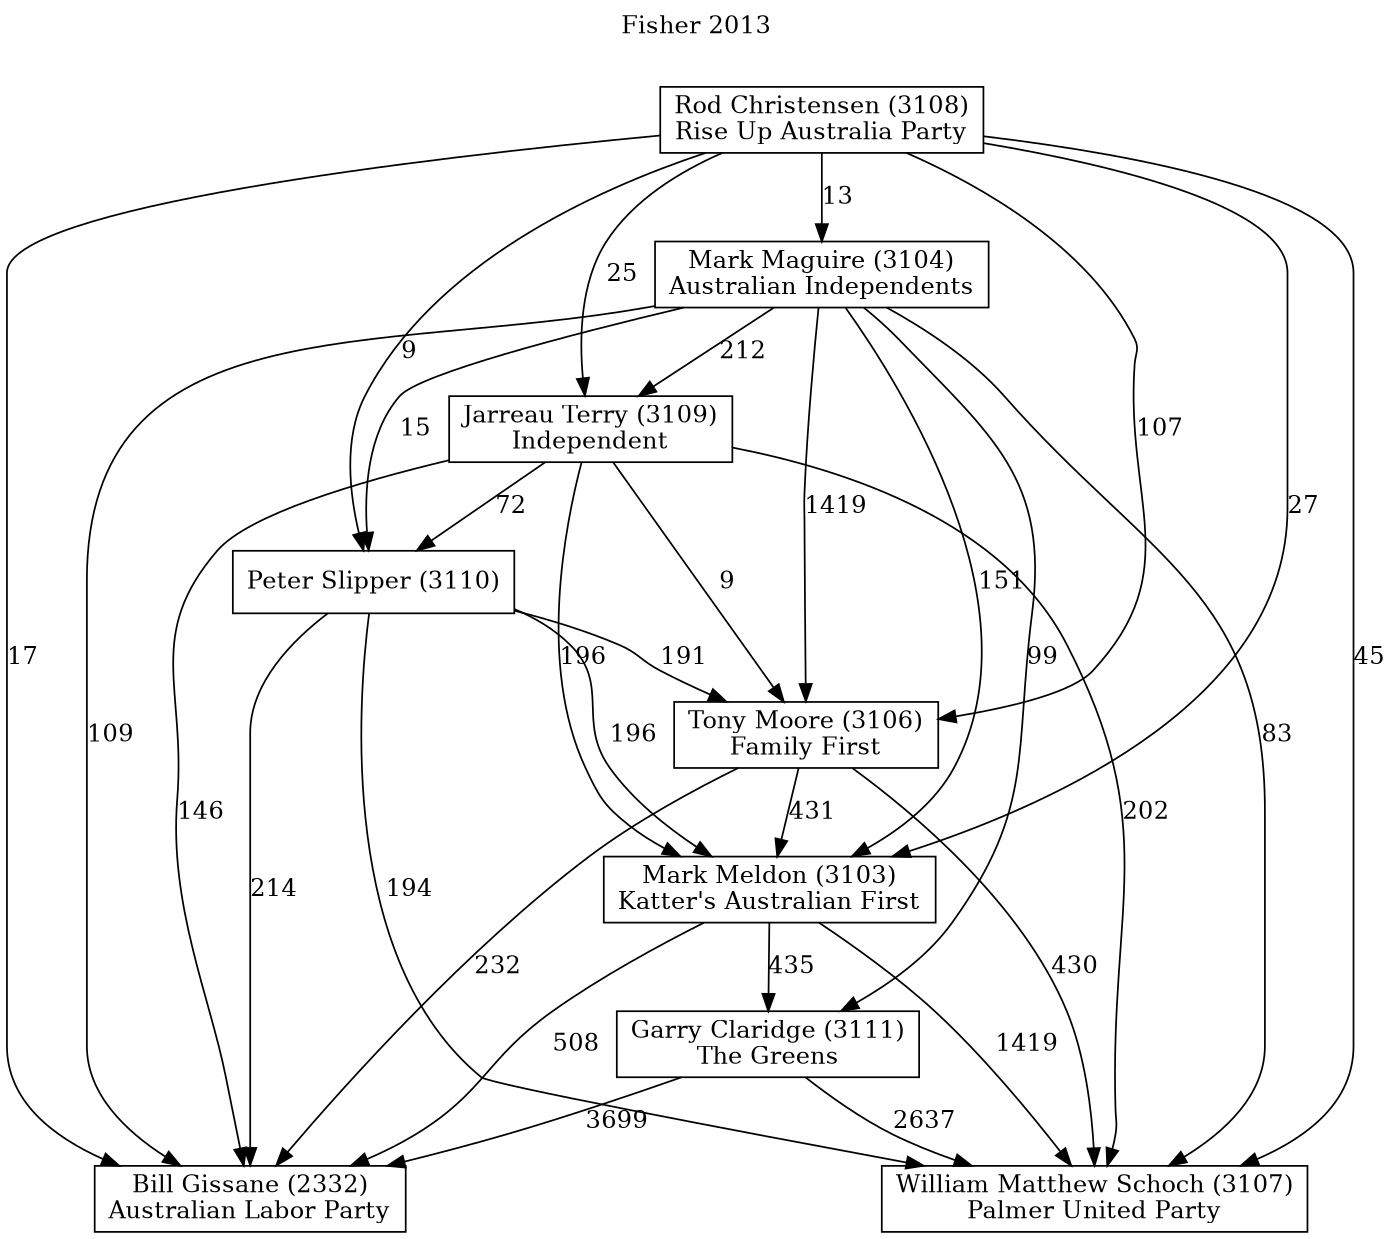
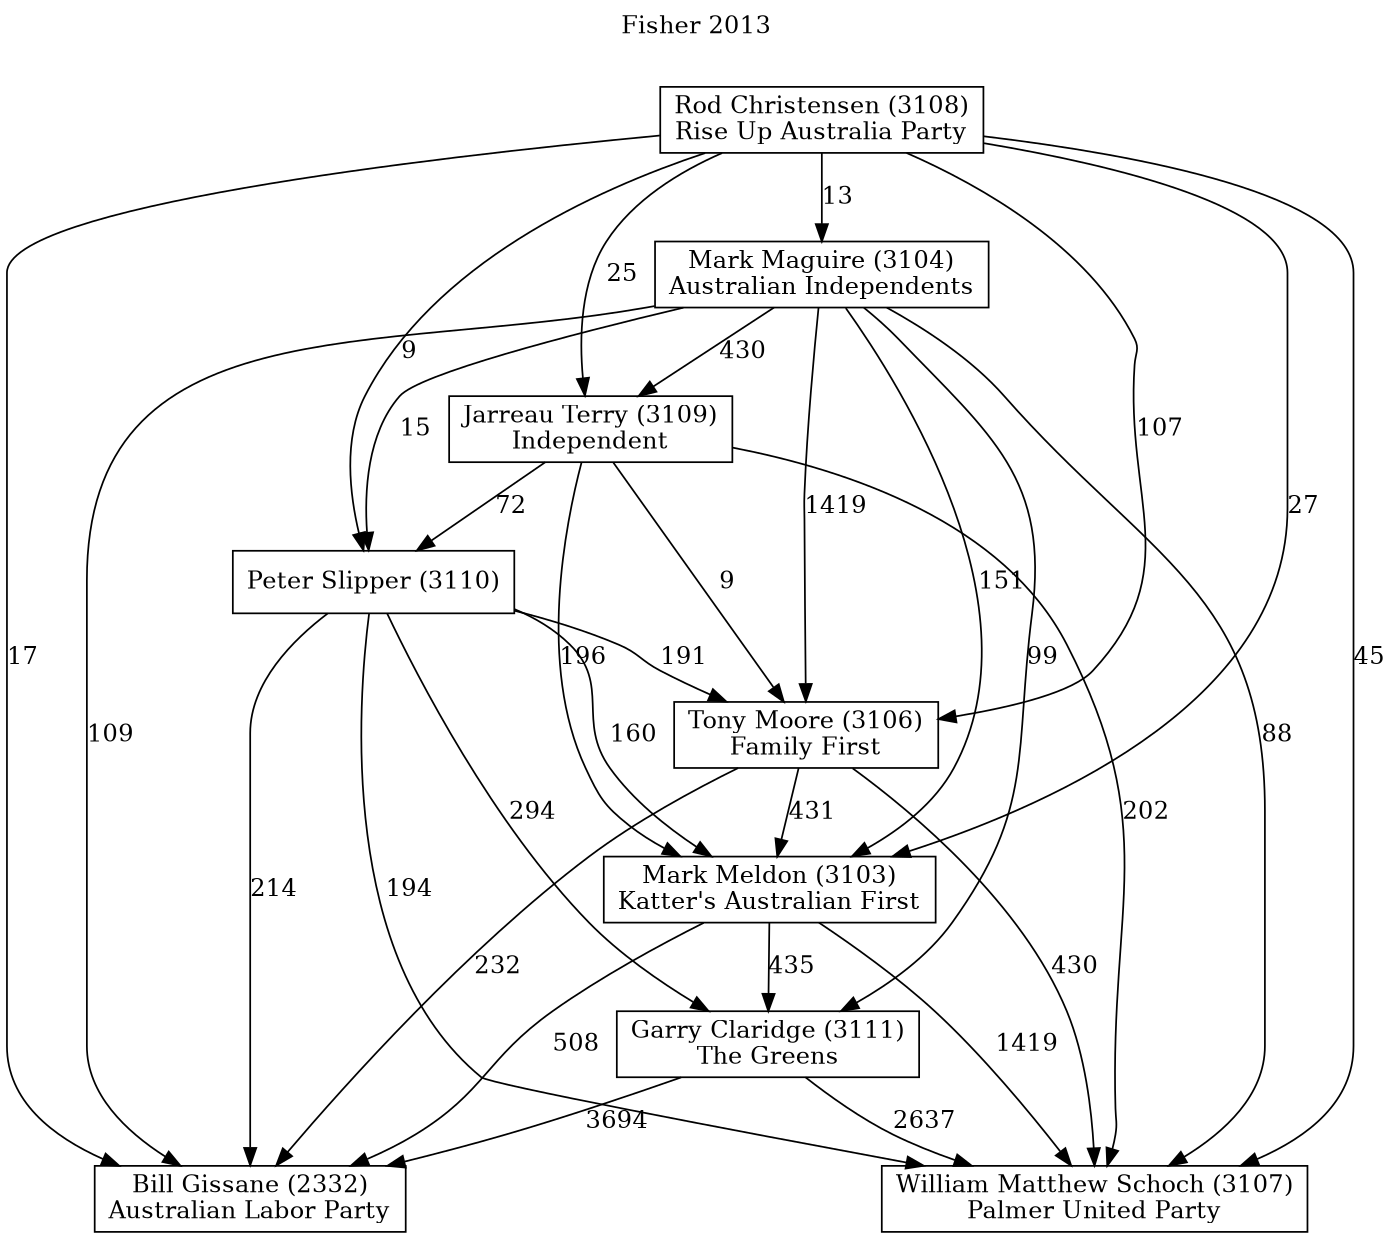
  digraph {
    label="Fisher 2013"
    labelloc=t
    mclimit=10
    node [shape=box]
    n1 [label="Bill Gissane (2332)\nAustralian Labor Party"]
    n2 [label="William Matthew Schoch (3107)\nPalmer United Party"]
    n3 [label="Garry Claridge (3111)\nThe Greens"]
    n4 [label="Mark Meldon (3103)\nKatter's Australian First"]
    n5 [label="Tony Moore (3106)\nFamily First"]
    n6 [label="Peter Slipper (3110)\n"]
    n7 [label="Jarreau Terry (3109)\nIndependent"]
    n8 [label="Mark Maguire (3104)\nAustralian Independents"]
    n9 [label="Rod Christensen (3108)\nRise Up Australia Party"]
-   n3 -> n1 [label=3699]
+   n3 -> n1 [label=3694]
    n3 -> n2 [label=2637]
    n4 -> n1 [label=508]
    n4 -> n2 [label=1419]
    n4 -> n3 [label=435]
    n5 -> n1 [label=232]
    n5 -> n2 [label=430]
    n5 -> n4 [label=431]
    n6 -> n1 [label=214]
    n6 -> n2 [label=194]
-   n6 -> n4 [label=196]
+   n6 -> n3 [label=294]
+   n6 -> n4 [label=160]
    n6 -> n5 [label=191]
-   n7 -> n1 [label=146]
    n7 -> n2 [label=202]
    n7 -> n4 [label=196]
    n7 -> n5 [label=9]
    n7 -> n6 [label=72]
    n8 -> n1 [label=109]
-   n8 -> n2 [label=83]
+   n8 -> n2 [label=88]
    n8 -> n3 [label=99]
    n8 -> n4 [label=151]
    n8 -> n5 [label=1419]
    n8 -> n6 [label=15]
-   n8 -> n7 [label=212]
+   n8 -> n7 [label=430]
    n9 -> n1 [label=17]
    n9 -> n2 [label=45]
    n9 -> n4 [label=27]
    n9 -> n5 [label=107]
    n9 -> n6 [label=9]
    n9 -> n7 [label=25]
    n9 -> n8 [label=13]
  }
